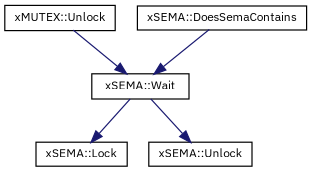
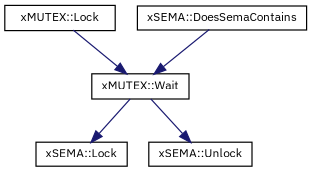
  digraph {
    fontname="IBM Plex Sans"
    rankdir=TB
    node [color=black fontname="IBM Plex Sans" fontsize=10 shape=record]
    edge [color=midnightblue fontname="IBM Plex Sans" fontsize=10 labelfontname=FreeSans labelfontsize=10 style=solid]
-   n1 [height=0.2 label="xMUTEX::Unlock" width=0.4]
-   n2 [height=0.2 label="xSEMA::Wait" width=0.4]
+   n1 [height=0.2 label="xMUTEX::Lock" width=0.4]
+   n2 [height=0.2 label="xMUTEX::Wait" width=0.4]
    n3 [height=0.2 label="xSEMA::Lock" width=0.4]
    n4 [height=0.2 label="xSEMA::Unlock" width=0.4]
    n5 [height=0.2 label="xSEMA::DoesSemaContains" width=0.4]
    n1 -> n2
    n2 -> n3
    n2 -> n4
    n5 -> n2
  }
